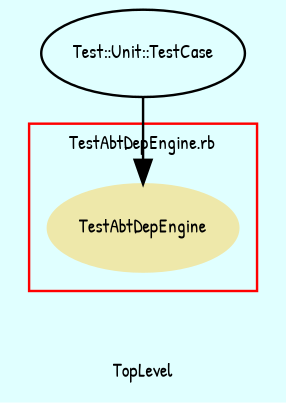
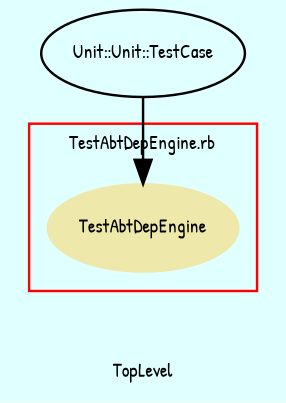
  digraph {
    bgcolor=lightcyan1
    compound=true
    fontname="Patrick Hand"
    fontsize=8
    label=TopLevel
    node [fontname="Patrick Hand" fontsize=8]
    n1 [color=palegoldenrod fontcolor=black label=TestAbtDepEngine shape=ellipse style=filled]
-   n2 [color=black label="Test::Unit::TestCase"]
+   n2 [color=black label="Unit::Unit::TestCase"]
    subgraph cluster_1 {
      color=red
      label="TestAbtDepEngine.rb"
      n1
    }
    n2 -> n1 [fontname="Patrick Hand"]
  }
